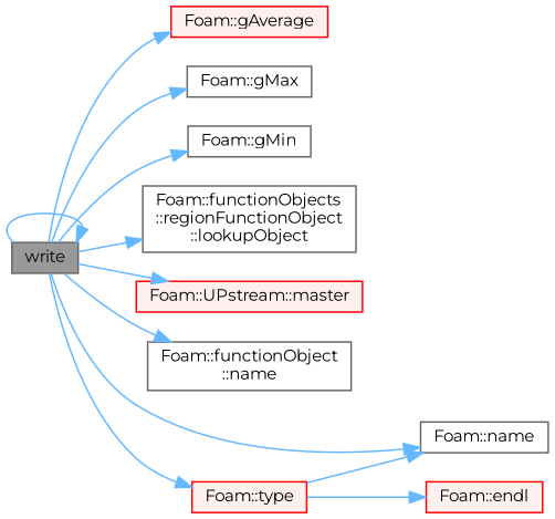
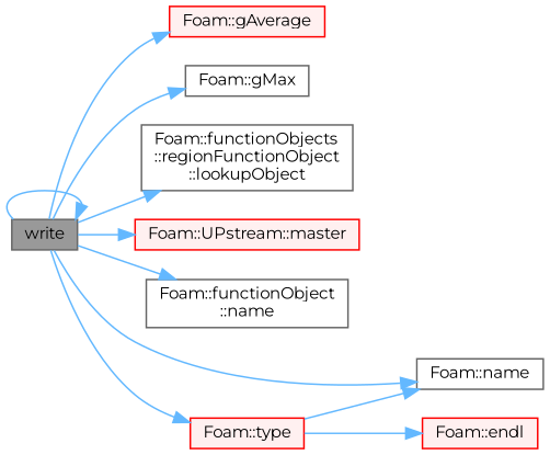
  digraph {
    fontname=Montserrat
    rankdir=LR
    node [color=grey40 fillcolor=white fontname=Montserrat fontsize=10 shape=box style=filled]
    edge [color=steelblue1 fontname=Montserrat fontsize=10 labelfontname=Helvetica labelfontsize=10 style=solid]
    n1 [color=gray40 fillcolor=grey60 fontcolor=black height=0.2 label=write width=0.4]
    n2 [color=red fillcolor="#FFF0F0" height=0.2 label="Foam::gAverage" width=0.4]
    n3 [height=0.2 label="Foam::gMax" width=0.4]
-   n4 [height=0.2 label="Foam::gMin" width=0.4]
    n5 [height=0.2 label="Foam::functionObjects\l::regionFunctionObject\l::lookupObject" width=0.4]
    n6 [color=red fillcolor="#FFF0F0" height=0.2 label="Foam::UPstream::master" width=0.4]
    n7 [height=0.2 label="Foam::functionObject\l::name" width=0.4]
    n8 [height=0.2 label="Foam::name" width=0.4]
    n9 [color=red fillcolor="#FFF0F0" height=0.2 label="Foam::type" width=0.4]
    n10 [color=red fillcolor="#FFF0F0" height=0.2 label="Foam::endl" width=0.4]
    n1 -> n1
    n1 -> n2
    n1 -> n3
-   n1 -> n4
    n1 -> n5
    n1 -> n6
    n1 -> n7
    n1 -> n8
    n1 -> n9
    n9 -> n8
    n9 -> n10
  }
